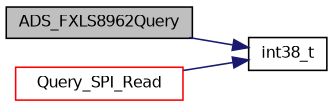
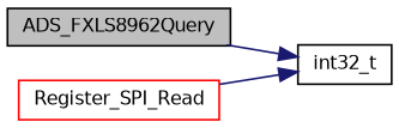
  digraph {
    fontname="DejaVu Sans"
    rankdir=LR
    node [color=black fillcolor=white fontname="DejaVu Sans" fontsize=10 shape=record style=filled]
    edge [color=midnightblue fontname="DejaVu Sans" fontsize=10 labelfontname=Helvetica labelfontsize=10 style=solid]
    n1 [fillcolor=grey75 fontcolor=black height=0.2 label=ADS_FXLS8962Query width=0.4]
-   n2 [height=0.2 label=int38_t width=0.4]
-   n3 [color=red height=0.2 label=Query_SPI_Read width=0.4]
+   n2 [height=0.2 label=int32_t width=0.4]
+   n3 [color=red height=0.2 label=Register_SPI_Read width=0.4]
    n1 -> n2
    n3 -> n2
  }
